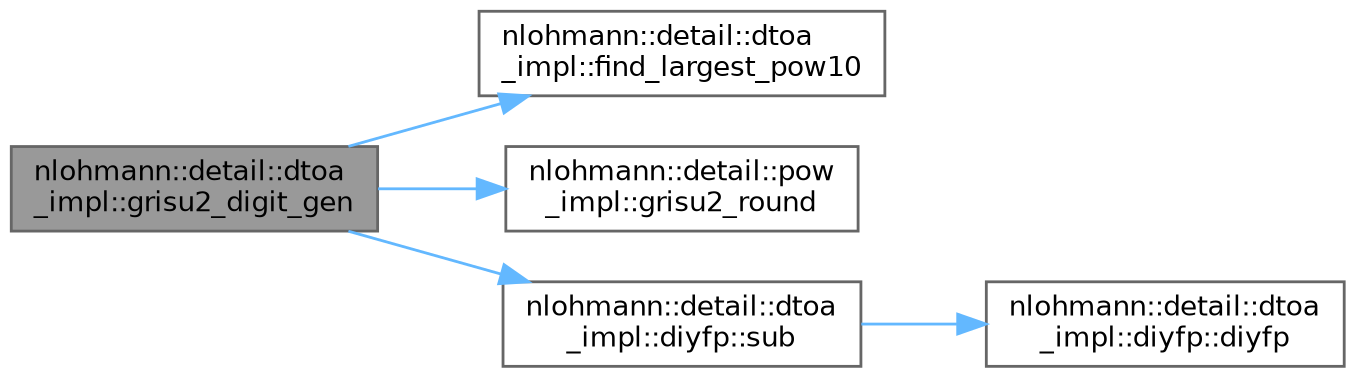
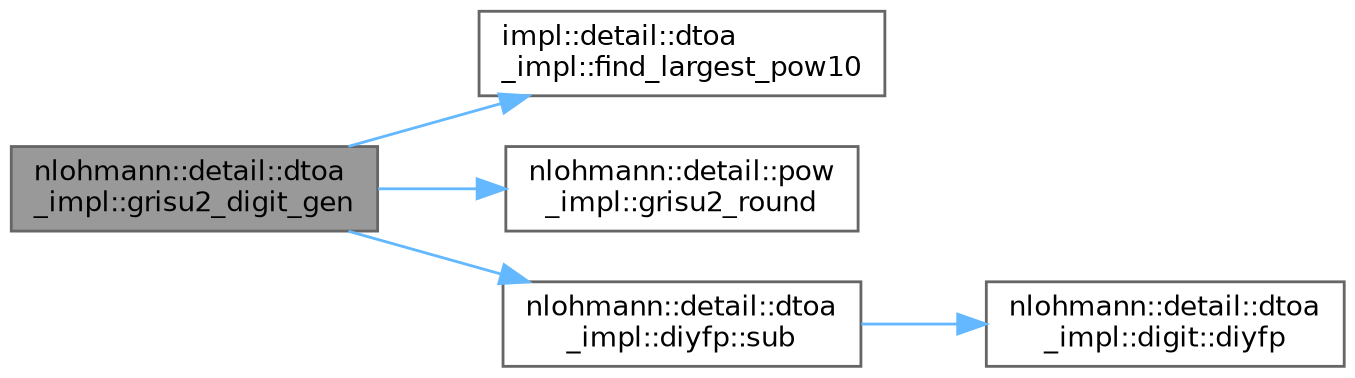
  digraph {
    rankdir=LR
    node [color=grey40 fillcolor=white fontname=Helvetica fontsize=10 shape=box style=filled]
    edge [color=steelblue1 fontname=Helvetica fontsize=10 labelfontname=Helvetica labelfontsize=10 style=solid]
    n1 [color=gray40 fillcolor=grey60 fontcolor=black height=0.2 label="nlohmann::detail::dtoa\l_impl::grisu2_digit_gen" width=0.4]
-   n2 [height=0.2 label="nlohmann::detail::dtoa\l_impl::find_largest_pow10" width=0.4]
+   n2 [height=0.2 label="impl::detail::dtoa\l_impl::find_largest_pow10" width=0.4]
    n3 [height=0.2 label="nlohmann::detail::pow\l_impl::grisu2_round" width=0.4]
    n4 [height=0.2 label="nlohmann::detail::dtoa\l_impl::diyfp::sub" width=0.4]
-   n5 [height=0.2 label="nlohmann::detail::dtoa\l_impl::diyfp::diyfp" width=0.4]
+   n5 [height=0.2 label="nlohmann::detail::dtoa\l_impl::digit::diyfp" width=0.4]
    n1 -> n2
    n1 -> n3
    n1 -> n4
    n4 -> n5
  }
